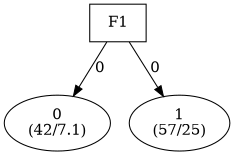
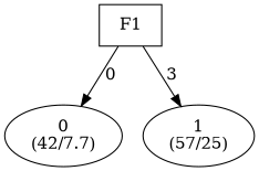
  digraph {
    node [shape=ellipse]
    n1 [label="F1\n" shape=box]
-   n2 [label="0\n(42/7.1)"]
+   n2 [label="0\n(42/7.7)"]
    n3 [label="1\n(57/25)"]
    n1 -> n2 [label=0]
-   n1 -> n3 [label=0]
+   n1 -> n3 [label=3]
  }
